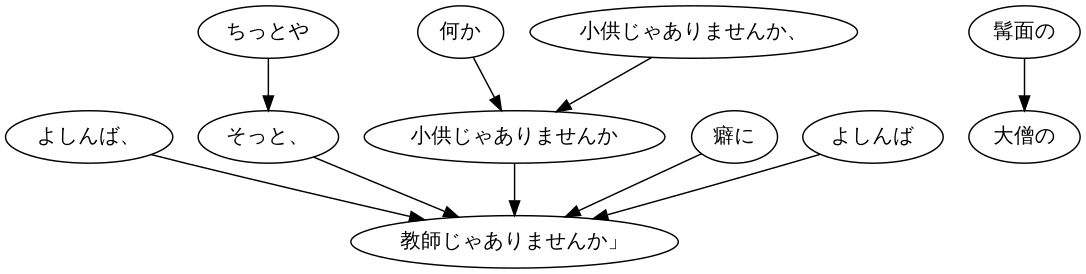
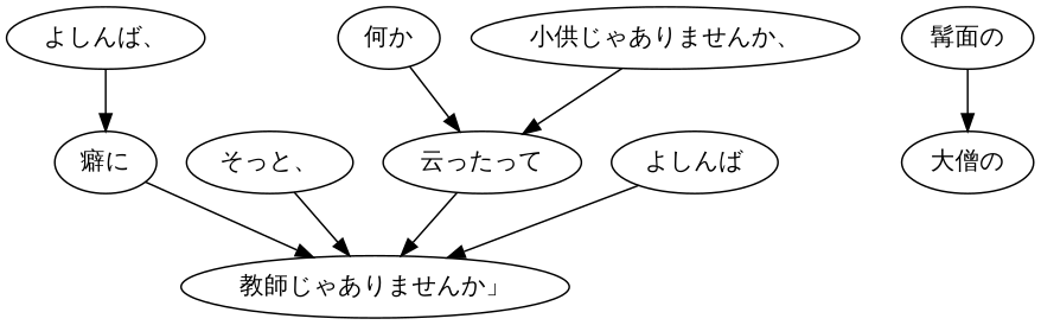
  digraph {
    n1 [label="よしんば、"]
    n2 [label="教師じゃありませんか」"]
-   n3 [label="ちっとや"]
    n4 [label="そっと、"]
    n5 [label="何か"]
-   n6 [label="小供じゃありませんか"]
+   n6 [label="云ったって"]
    n7 [label="小供じゃありませんか、"]
    n8 [label="髯面の"]
    n9 [label="大僧の"]
    n10 [label="癖に"]
    n11 [label="よしんば"]
-   n1 -> n2
-   n3 -> n4
+   n1 -> n10
    n4 -> n2
    n5 -> n6
    n6 -> n2
    n7 -> n6
    n8 -> n9
    n10 -> n2
    n11 -> n2
  }
